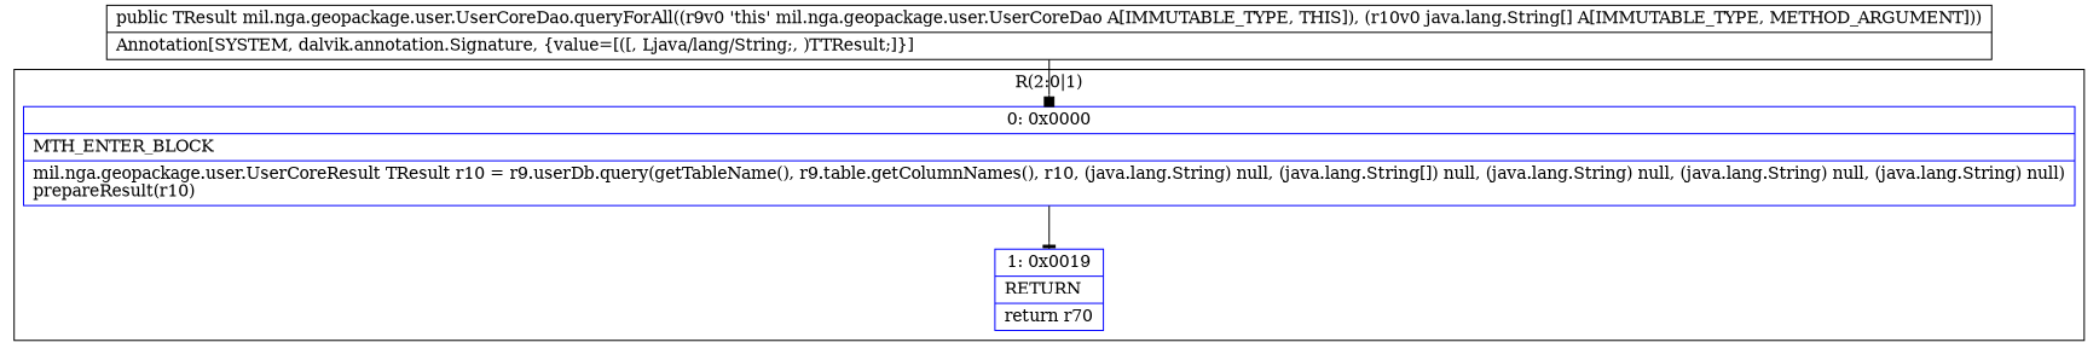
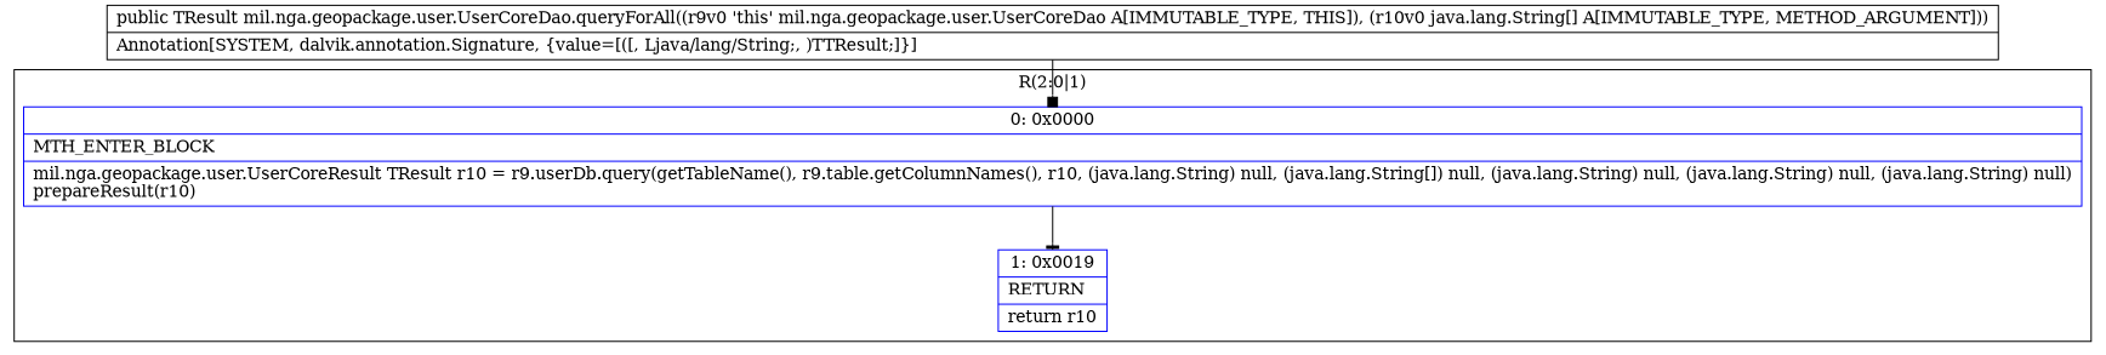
  digraph {
    node [color=blue shape=record]
    edge [style=solid]
    n1 [label="{0\:\ 0x0000|MTH_ENTER_BLOCK\l|mil.nga.geopackage.user.UserCoreResult TResult r10 = r9.userDb.query(getTableName(), r9.table.getColumnNames(), r10, (java.lang.String) null, (java.lang.String[]) null, (java.lang.String) null, (java.lang.String) null, (java.lang.String) null)\lprepareResult(r10)\l}"]
-   n2 [label="{1\:\ 0x0019|RETURN\l|return r70\l}"]
+   n2 [label="{1\:\ 0x0019|RETURN\l|return r10\l}"]
    n3 [label="{public TResult mil.nga.geopackage.user.UserCoreDao.queryForAll((r9v0 'this' mil.nga.geopackage.user.UserCoreDao A[IMMUTABLE_TYPE, THIS]), (r10v0 java.lang.String[] A[IMMUTABLE_TYPE, METHOD_ARGUMENT]))  | Annotation[SYSTEM, dalvik.annotation.Signature, \{value=[([, Ljava\/lang\/String;, )TTResult;]\}]\l}" color=""]
    subgraph cluster_1 {
      label="R(2:0|1)"
      n1
      n2
    }
    n1 -> n2 [arrowhead=tee]
    n3 -> n1 [arrowhead=box]
  }
